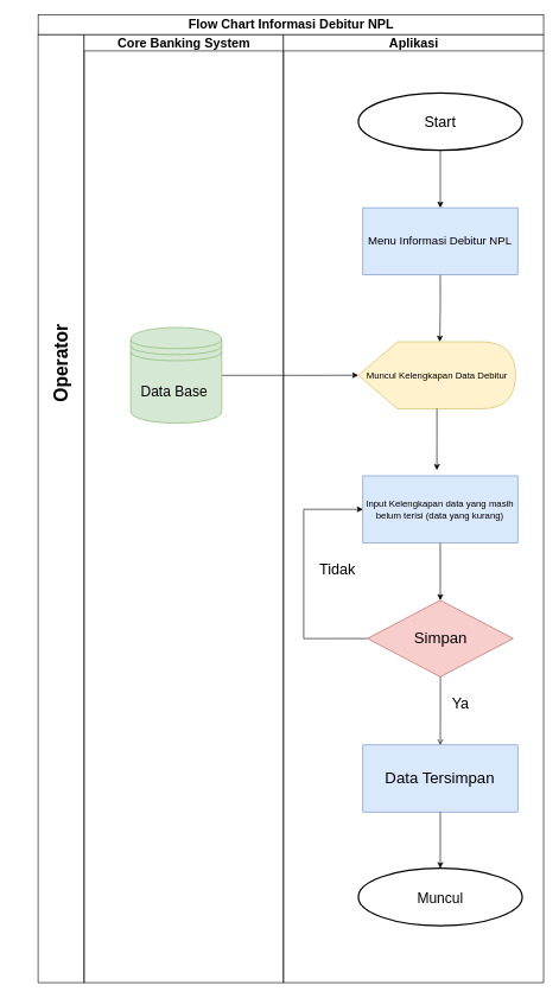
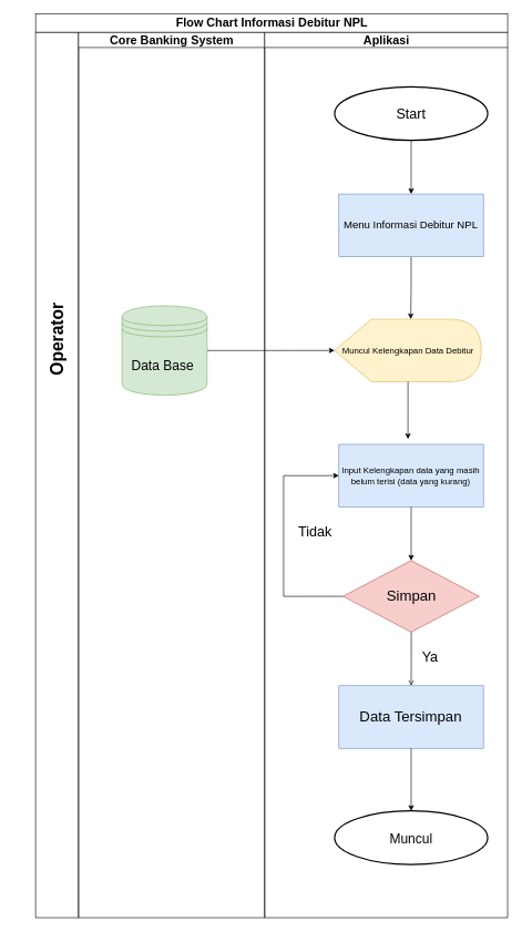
  <mxCell id="0" />
  <mxCell id="1" parent="0" />
  <mxCell id="2" value="" style="swimlane;whiteSpace=wrap;labelBackgroundColor=#FFFFFF;startSize=1332;" parent="1" vertex="1"><mxGeometry x="53" y="48" width="64.5" height="1332" as="geometry" /></mxCell>
  <mxCell id="3" value="Core Banking System" style="swimlane;whiteSpace=wrap;fontSize=18;" parent="1" vertex="1"><mxGeometry x="117.5" y="48" width="280" height="1332" as="geometry" /></mxCell>
  <mxCell id="4" value="Aplikasi" style="swimlane;whiteSpace=wrap;fontSize=18;" parent="1" vertex="1"><mxGeometry x="397.5" y="48" width="365.5" height="1332" as="geometry" /></mxCell>
  <mxCell id="5" value="&lt;span style=&quot;font-weight: 700&quot;&gt;&lt;font style=&quot;font-size: 18px&quot;&gt;Flow Chart Informasi Debitur NPL&lt;/font&gt;&lt;/span&gt;" style="html=1;" parent="1" vertex="1"><mxGeometry x="53" y="20" width="710" height="28" as="geometry" /></mxCell>
  <mxCell id="6" value="" style="group" parent="1" vertex="1" connectable="0"><mxGeometry x="183" y="130" width="550" height="1170" as="geometry" /></mxCell>
  <mxCell id="7" style="edgeStyle=orthogonalEdgeStyle;rounded=0;orthogonalLoop=1;jettySize=auto;html=1;entryX=0.5;entryY=0;entryDx=0;entryDy=0;" parent="6" source="8" edge="1"><mxGeometry relative="1" as="geometry"><mxPoint x="434.884" y="161.379" as="targetPoint" /></mxGeometry></mxCell>
  <mxCell id="8" value="&lt;font style=&quot;font-size: 21px&quot;&gt;Start&lt;/font&gt;" style="strokeWidth=2;html=1;shape=mxgraph.flowchart.start_1;whiteSpace=wrap;" parent="6" vertex="1"><mxGeometry x="319.767" width="230.233" height="80.69" as="geometry" /></mxCell>
  <mxCell id="9" value="&lt;font style=&quot;font-size: 13px&quot;&gt;Muncul Kelengkapan Data Debitur&lt;/font&gt;" style="shape=display;whiteSpace=wrap;html=1;fillColor=#fff2cc;strokeColor=#d6b656;" parent="6" vertex="1"><mxGeometry x="319.767" y="349.655" width="220.64" height="94.138" as="geometry" /></mxCell>
  <mxCell id="10" style="edgeStyle=orthogonalEdgeStyle;rounded=0;orthogonalLoop=1;jettySize=auto;html=1;exitX=0.5;exitY=1;exitDx=0;exitDy=0;entryX=0;entryY=0;entryDx=114.365;entryDy=0;entryPerimeter=0;" parent="6" source="11" target="9" edge="1"><mxGeometry relative="1" as="geometry" /></mxCell>
  <mxCell id="11" value="&lt;font style=&quot;font-size: 16px&quot;&gt;Menu Informasi Debitur NPL&lt;/font&gt;" style="rounded=0;whiteSpace=wrap;html=1;fillColor=#dae8fc;strokeColor=#6c8ebf;" parent="6" vertex="1"><mxGeometry x="326.163" y="161.379" width="217.442" height="94.138" as="geometry" /></mxCell>
  <mxCell id="12" value="&lt;font style=&quot;font-size: 13px&quot;&gt;Input Kelengkapan data yang masih belum terisi (data yang kurang)&lt;/font&gt;" style="rounded=0;whiteSpace=wrap;html=1;fillColor=#dae8fc;strokeColor=#6c8ebf;" parent="6" vertex="1"><mxGeometry x="326.163" y="537.931" width="217.442" height="94.138" as="geometry" /></mxCell>
  <mxCell id="13" style="edgeStyle=orthogonalEdgeStyle;rounded=0;orthogonalLoop=1;jettySize=auto;html=1;exitX=0;exitY=0.5;exitDx=0;exitDy=0;entryX=0;entryY=0.5;entryDx=0;entryDy=0;" parent="6" source="14" target="12" edge="1"><mxGeometry relative="1" as="geometry"><Array as="points"><mxPoint x="243.023" y="766.552" /><mxPoint x="243.023" y="585" /></Array></mxGeometry></mxCell>
  <mxCell id="14" value="&lt;font style=&quot;font-size: 22px&quot;&gt;Simpan&lt;/font&gt;" style="rhombus;whiteSpace=wrap;html=1;fillColor=#f8cecc;strokeColor=#b85450;" parent="6" vertex="1"><mxGeometry x="332.558" y="712.759" width="204.651" height="107.586" as="geometry" /></mxCell>
  <mxCell id="15" style="edgeStyle=orthogonalEdgeStyle;rounded=0;orthogonalLoop=1;jettySize=auto;html=1;exitX=0.5;exitY=1;exitDx=0;exitDy=0;entryX=0.5;entryY=0;entryDx=0;entryDy=0;" parent="6" source="12" target="14" edge="1"><mxGeometry relative="1" as="geometry" /></mxCell>
- <mxCell id="16" value="&lt;font style=&quot;font-size: 22px&quot;&gt;Data Tersimpan&lt;/font&gt;" style="rounded=0;whiteSpace=wrap;html=1;fillColor=#dae8fc;strokeColor=#6c8ebf;" parent="6" vertex="1"><mxGeometry x="326.163" y="916.034" width="217.442" height="94.138" as="geometry" /></mxCell>
+ <mxCell id="16" value="&lt;font style=&quot;font-size: 22px&quot;&gt;Data Tersimpan&lt;/font&gt;" style="rounded=0;whiteSpace=wrap;html=1;fillColor=#dae8fc;strokeColor=#6c8ebf;" parent="6" vertex="1"><mxGeometry x="326.163" y="901.034" width="217.442" height="94.138" as="geometry" /></mxCell>
  <mxCell id="17" style="edgeStyle=orthogonalEdgeStyle;rounded=0;orthogonalLoop=1;jettySize=auto;html=1;entryX=0.5;entryY=0;entryDx=0;entryDy=0;endArrow=open;" parent="6" source="14" target="16" edge="1"><mxGeometry relative="1" as="geometry" /></mxCell>
  <mxCell id="18" style="edgeStyle=orthogonalEdgeStyle;rounded=0;orthogonalLoop=1;jettySize=auto;html=1;entryX=0;entryY=0.5;entryDx=0;entryDy=0;entryPerimeter=0;" parent="6" source="19" target="9" edge="1"><mxGeometry relative="1" as="geometry" /></mxCell>
  <mxCell id="19" value="&lt;font style=&quot;font-size: 20px&quot;&gt;Data Base&amp;nbsp;&lt;/font&gt;" style="shape=datastore;whiteSpace=wrap;html=1;fillColor=#d5e8d4;strokeColor=#82b366;" parent="6" vertex="1"><mxGeometry y="329.483" width="127.907" height="134.483" as="geometry" /></mxCell>
  <mxCell id="20" value="&lt;font style=&quot;font-size: 21px&quot;&gt;Ya&lt;/font&gt;" style="text;html=1;align=center;verticalAlign=middle;resizable=0;points=[];autosize=1;strokeColor=none;" parent="6" vertex="1"><mxGeometry x="442.674" y="847.241" width="40" height="20" as="geometry" /></mxCell>
  <mxCell id="21" value="&lt;font style=&quot;font-size: 21px&quot;&gt;Tidak&lt;/font&gt;" style="text;html=1;align=center;verticalAlign=middle;resizable=0;points=[];autosize=1;strokeColor=none;" parent="6" vertex="1"><mxGeometry x="254.763" y="658.966" width="70" height="20" as="geometry" /></mxCell>
  <mxCell id="22" value="&lt;font style=&quot;font-size: 20px&quot;&gt;Muncul&lt;/font&gt;" style="strokeWidth=2;html=1;shape=mxgraph.flowchart.start_1;whiteSpace=wrap;" parent="6" vertex="1"><mxGeometry x="319.767" y="1089.31" width="230.233" height="80.69" as="geometry" /></mxCell>
  <mxCell id="23" style="edgeStyle=orthogonalEdgeStyle;rounded=0;orthogonalLoop=1;jettySize=auto;html=1;" parent="6" source="16" target="22" edge="1"><mxGeometry relative="1" as="geometry" /></mxCell>
  <mxCell id="24" style="edgeStyle=orthogonalEdgeStyle;rounded=0;orthogonalLoop=1;jettySize=auto;html=1;" parent="1" source="9" edge="1"><mxGeometry relative="1" as="geometry"><mxPoint x="613.087" y="660" as="targetPoint" /></mxGeometry></mxCell>
  <mxCell id="25" value="&lt;font style=&quot;font-size: 26px&quot;&gt;Operator&lt;/font&gt;" style="text;html=1;align=center;verticalAlign=middle;resizable=0;points=[];autosize=1;strokeColor=none;rotation=-90;fontStyle=1" vertex="1" parent="1"><mxGeometry x="20.25" y="500" width="130" height="20" as="geometry" /></mxCell>
